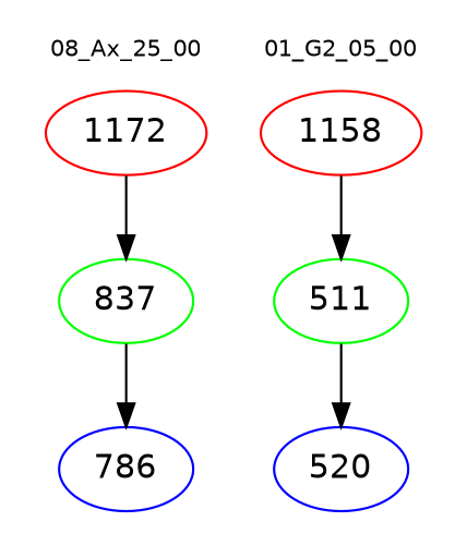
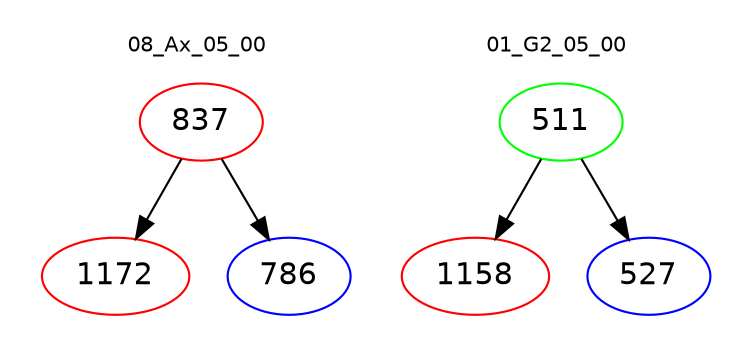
  digraph {
    fontname="DejaVu Sans"
    node [color=red fontname="DejaVu Sans"]
    edge [color=black fontname="DejaVu Sans"]
    n1 [label=1172]
    n2 [color=blue label=786]
-   n3 [color=green label=837]
+   n3 [label=837]
    n4 [label=1158]
    n5 [color=green label=511]
-   n6 [color=blue label=520]
+   n6 [color=blue label=527]
    subgraph cluster_1 {
      color=white
      fontsize=10
-     label="08_Ax_25_00"
+     label="08_Ax_05_00"
      n1
      n2
      n3
    }
    subgraph cluster_2 {
      color=white
      fontsize=10
      label="01_G2_05_00"
      n4
      n5
      n6
    }
-   n1 -> n3
+   n3 -> n1
    n3 -> n2
-   n4 -> n5
+   n5 -> n4
    n5 -> n6
  }
